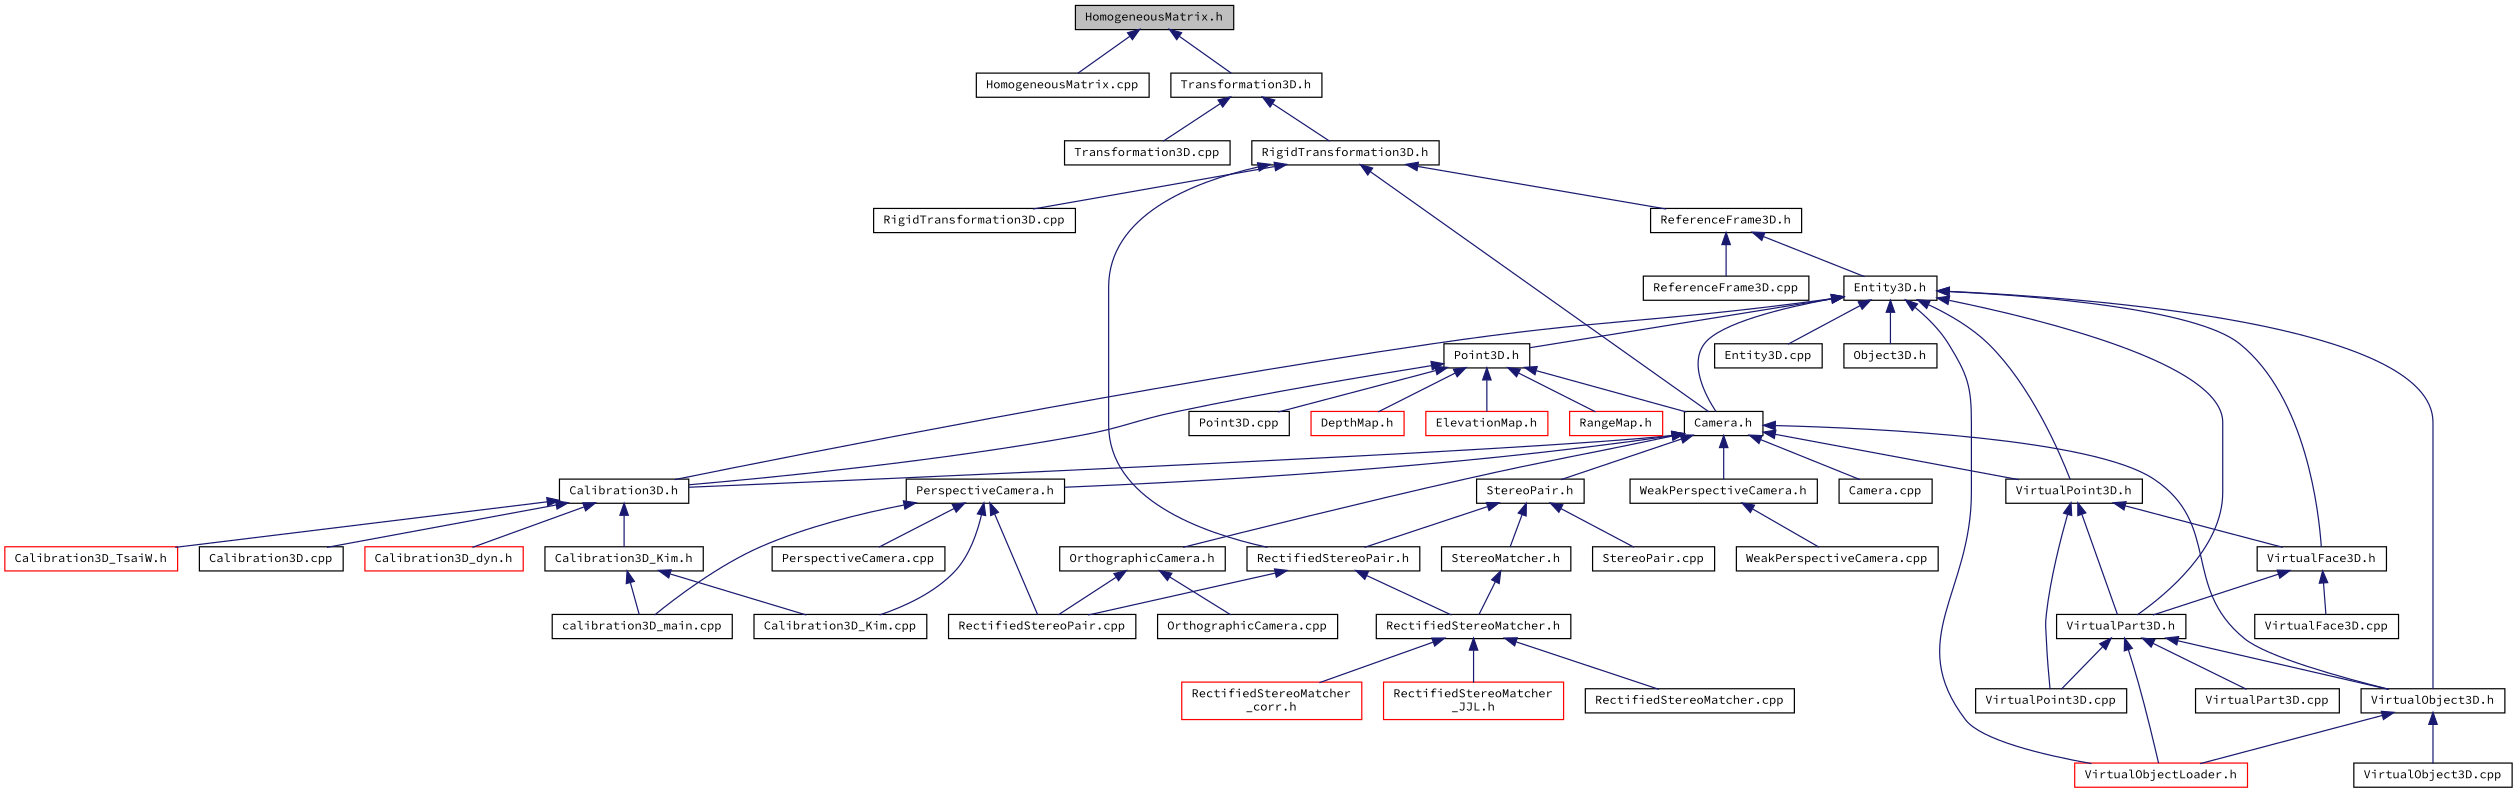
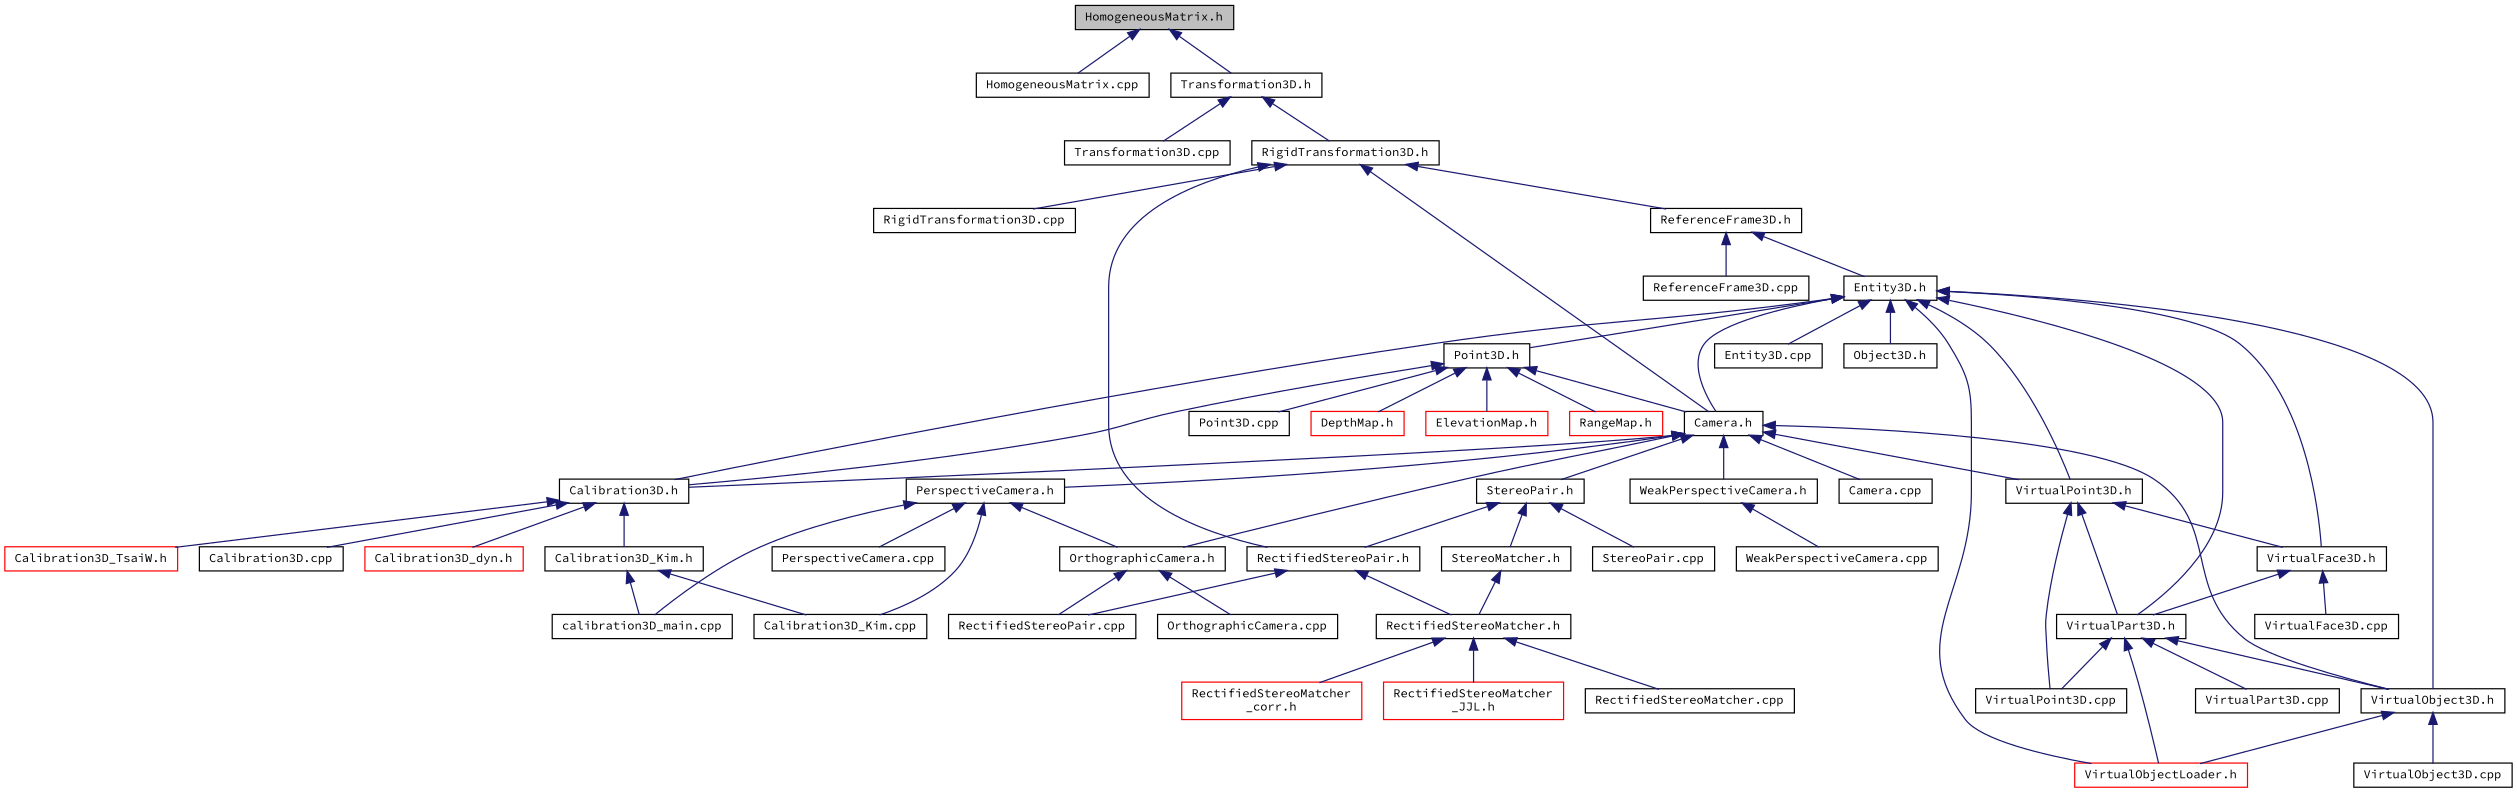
  digraph {
    fontname="Source Code Pro"
    node [color=black fillcolor=white fontname="Source Code Pro" fontsize=10 shape=record style=filled]
    edge [color=midnightblue dir=back fontname="Source Code Pro" fontsize=10 labelfontname=Helvetica labelfontsize=10 style=solid]
    n1 [fillcolor=grey75 fontcolor=black height=0.2 label="HomogeneousMatrix.h" width=0.4]
    n2 [height=0.2 label="HomogeneousMatrix.cpp" width=0.4]
    n3 [height=0.2 label="Transformation3D.h" width=0.4]
    n4 [height=0.2 label="Transformation3D.cpp" width=0.4]
    n5 [height=0.2 label="RigidTransformation3D.h" width=0.4]
    n6 [height=0.2 label="RigidTransformation3D.cpp" width=0.4]
    n7 [height=0.2 label="ReferenceFrame3D.h" width=0.4]
    n8 [height=0.2 label="Camera.h" width=0.4]
    n9 [height=0.2 label="RectifiedStereoPair.h" width=0.4]
    n10 [height=0.2 label="ReferenceFrame3D.cpp" width=0.4]
    n11 [height=0.2 label="Entity3D.h" width=0.4]
    n12 [height=0.2 label="StereoPair.h" width=0.4]
    n13 [height=0.2 label="Calibration3D.h" width=0.4]
    n14 [height=0.2 label="VirtualPoint3D.h" width=0.4]
    n15 [height=0.2 label="VirtualObject3D.h" width=0.4]
    n16 [height=0.2 label="Camera.cpp" width=0.4]
    n17 [height=0.2 label="OrthographicCamera.h" width=0.4]
    n18 [height=0.2 label="PerspectiveCamera.h" width=0.4]
    n19 [height=0.2 label="WeakPerspectiveCamera.h" width=0.4]
    n20 [height=0.2 label="StereoPair.cpp" width=0.4]
    n21 [height=0.2 label="StereoMatcher.h" width=0.4]
    n22 [height=0.2 label="RectifiedStereoPair.cpp" width=0.4]
    n23 [height=0.2 label="RectifiedStereoMatcher.h" width=0.4]
    n24 [height=0.2 label="Entity3D.cpp" width=0.4]
    n25 [height=0.2 label="Point3D.h" width=0.4]
    n26 [height=0.2 label="VirtualFace3D.h" width=0.4]
    n27 [height=0.2 label="VirtualPart3D.h" width=0.4]
    n28 [color=red height=0.2 label="VirtualObjectLoader.h" width=0.4]
    n29 [height=0.2 label="Object3D.h" width=0.4]
    n30 [height=0.2 label="Calibration3D.cpp" width=0.4]
    n31 [color=red height=0.2 label="Calibration3D_dyn.h" width=0.4]
    n32 [height=0.2 label="Calibration3D_Kim.h" width=0.4]
    n33 [color=red height=0.2 label="Calibration3D_TsaiW.h" width=0.4]
    n34 [height=0.2 label="Point3D.cpp" width=0.4]
    n35 [color=red height=0.2 label="DepthMap.h" width=0.4]
    n36 [color=red height=0.2 label="ElevationMap.h" width=0.4]
    n37 [color=red height=0.2 label="RangeMap.h" width=0.4]
    n38 [height=0.2 label="VirtualPoint3D.cpp" width=0.4]
    n39 [height=0.2 label="VirtualFace3D.cpp" width=0.4]
    n40 [height=0.2 label="VirtualPart3D.cpp" width=0.4]
    n41 [height=0.2 label="VirtualObject3D.cpp" width=0.4]
    n42 [height=0.2 label="Calibration3D_Kim.cpp" width=0.4]
    n43 [height=0.2 label="calibration3D_main.cpp" width=0.4]
    n44 [height=0.2 label="OrthographicCamera.cpp" width=0.4]
    n45 [height=0.2 label="PerspectiveCamera.cpp" width=0.4]
    n46 [height=0.2 label="WeakPerspectiveCamera.cpp" width=0.4]
    n47 [height=0.2 label="RectifiedStereoMatcher.cpp" width=0.4]
    n48 [color=red height=0.2 label="RectifiedStereoMatcher\l_corr.h" width=0.4]
    n49 [color=red height=0.2 label="RectifiedStereoMatcher\l_JJL.h" width=0.4]
    n1 -> n2
    n1 -> n3
    n3 -> n4
    n3 -> n5
    n5 -> n6
    n5 -> n7
    n5 -> n8
    n5 -> n9
    n7 -> n10
    n7 -> n11
    n8 -> n12
    n8 -> n13
    n8 -> n14
    n8 -> n15
    n8 -> n16
    n8 -> n17
    n8 -> n18
    n8 -> n19
    n9 -> n22
    n9 -> n23
    n11 -> n8
    n11 -> n13
    n11 -> n14
    n11 -> n15
    n11 -> n24
    n11 -> n25
    n11 -> n26
    n11 -> n27
    n11 -> n28
    n11 -> n29
    n12 -> n9
    n12 -> n20
    n12 -> n21
    n13 -> n30
    n13 -> n31
    n13 -> n32
    n13 -> n33
    n14 -> n26
    n14 -> n27
    n14 -> n38
    n15 -> n28
    n15 -> n41
    n17 -> n22
    n17 -> n44
-   n18 -> n22
+   n18 -> n17
    n18 -> n42
    n18 -> n43
    n18 -> n45
    n19 -> n46
    n21 -> n23
    n23 -> n47
    n23 -> n48
    n23 -> n49
    n25 -> n8
    n25 -> n13
    n25 -> n34
    n25 -> n35
    n25 -> n36
    n25 -> n37
    n26 -> n27
    n26 -> n39
    n27 -> n15
    n27 -> n28
    n27 -> n38
    n27 -> n40
    n32 -> n42
    n32 -> n43
  }
